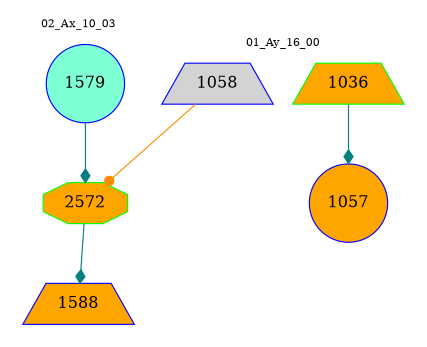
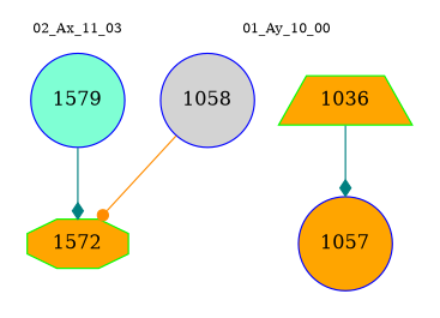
  digraph {
    fontname="DejaVu Serif"
    node [color=blue fillcolor=orange fontname="DejaVu Serif" shape=circle style=filled]
    edge [arrowhead=diamond color=teal fontname="DejaVu Serif"]
    n1 [fillcolor=aquamarine label=1579]
-   n2 [color=green label=2572 shape=octagon]
-   n3 [label=1588 shape=trapezium]
-   n4 [fillcolor=lightgrey label=1058 shape=trapezium]
+   n2 [color=green label=1572 shape=octagon]
+   n4 [fillcolor=lightgrey label=1058]
    n5 [color=green label=1036 shape=trapezium]
    n6 [label=1057]
    subgraph cluster_1 {
      color=white
      fontsize=10
-     label="02_Ax_10_03"
+     label="02_Ax_11_03"
      n1
      n2
-     n3
    }
    subgraph cluster_2 {
      color=white
      fontsize=10
-     label="01_Ay_16_00"
+     label="01_Ay_10_00"
      n4
      n5
      n6
    }
    n1 -> n2
-   n2 -> n3
    n4 -> n2 [arrowhead=dot color=darkorange]
    n5 -> n6
  }
